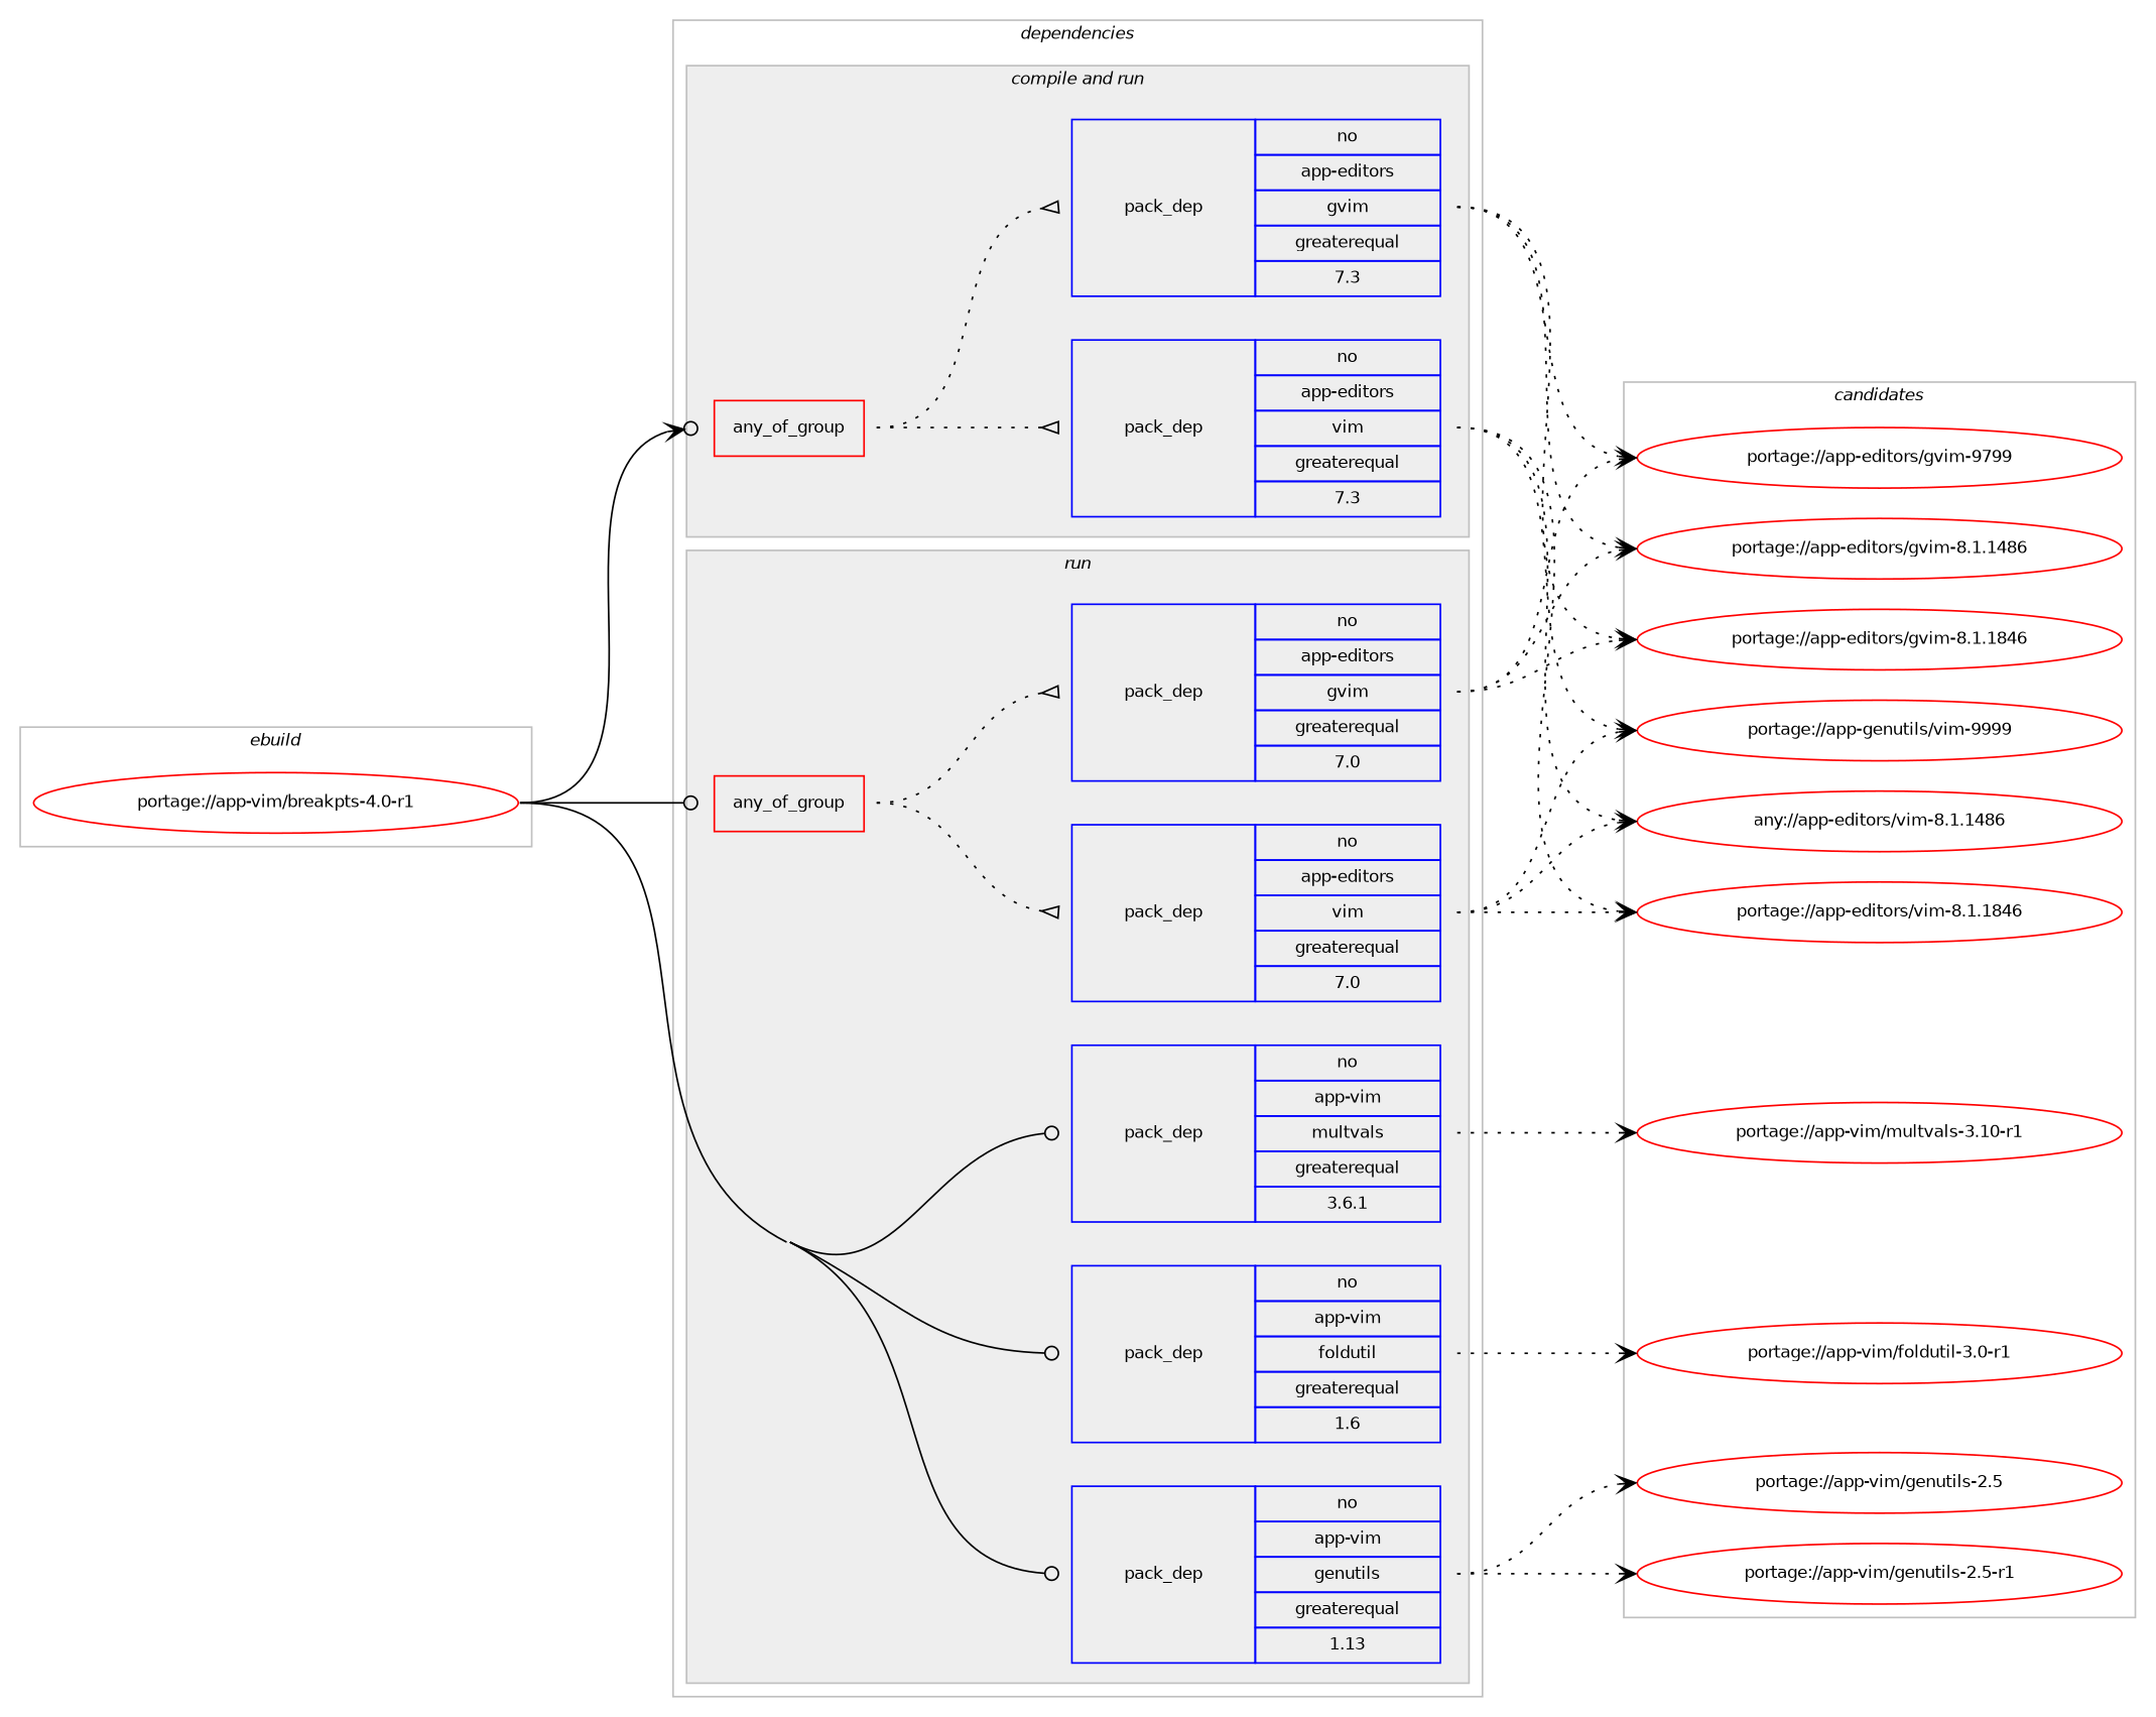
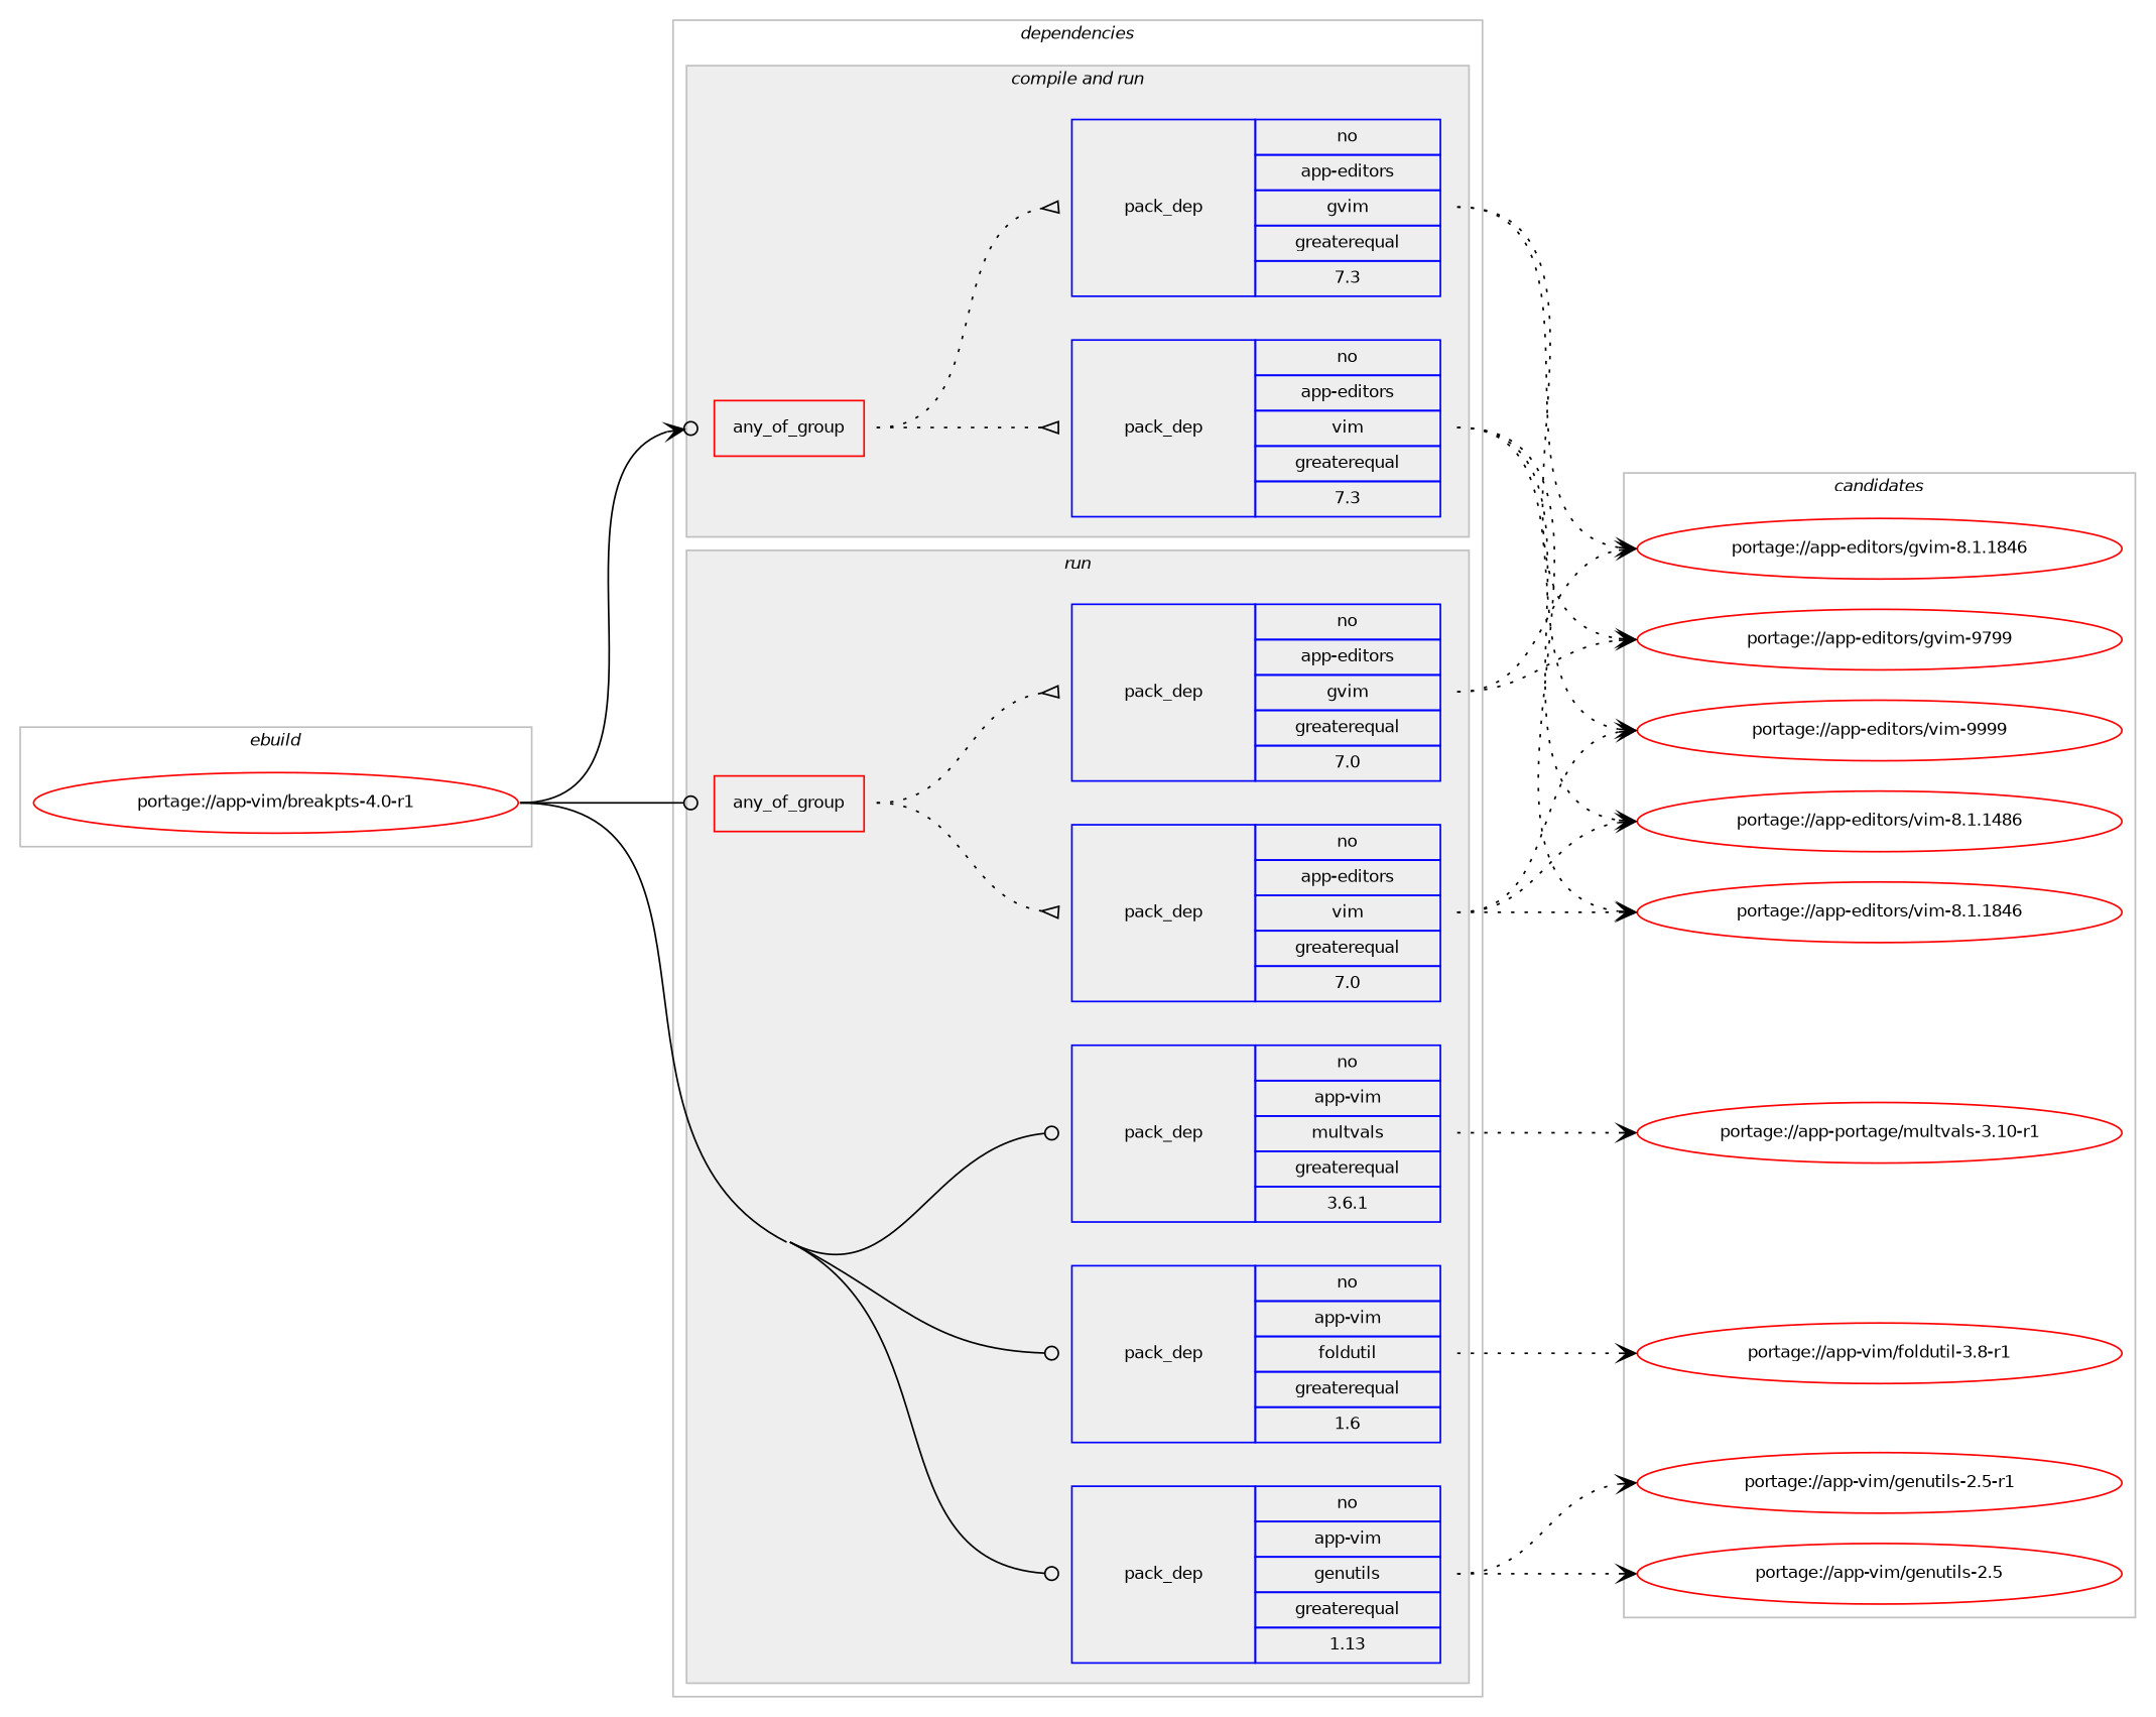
  digraph {
    compound=true
    concentrate=true
    fontname=Helvetica
    fontsize=10
    newrank=true
    rankdir=LR
    ranksep=1.5
    node [color=red fontname=Helvetica fontsize=10]
    edge [arrowhead=vee headport=w style=dotted tailport=e weight=100]
    n1 [label="portage://app-vim/breakpts-4.0-r1" width=4]
    n2 [color=blue label=<<TABLE BORDER="0" CELLBORDER="1" CELLSPACING="0" CELLPADDING="4" WIDTH="220"><TR><TD ROWSPAN="6" CELLPADDING="30">pack_dep</TD></TR><TR><TD WIDTH="110">no</TD></TR><TR><TD>app-editors</TD></TR><TR><TD>vim</TD></TR><TR><TD>greaterequal</TD></TR><TR><TD>7.3</TD></TR></TABLE>> shape=none]
    n3 [color=blue label=<<TABLE BORDER="0" CELLBORDER="1" CELLSPACING="0" CELLPADDING="4" WIDTH="220"><TR><TD ROWSPAN="6" CELLPADDING="30">pack_dep</TD></TR><TR><TD WIDTH="110">no</TD></TR><TR><TD>app-editors</TD></TR><TR><TD>gvim</TD></TR><TR><TD>greaterequal</TD></TR><TR><TD>7.3</TD></TR></TABLE>> shape=none]
    n4 [label=<<TABLE BORDER="0" CELLBORDER="1" CELLSPACING="0" CELLPADDING="4"><TR><TD CELLPADDING="10">any_of_group</TD></TR></TABLE>> shape=none]
    n5 [color=blue label=<<TABLE BORDER="0" CELLBORDER="1" CELLSPACING="0" CELLPADDING="4" WIDTH="220"><TR><TD ROWSPAN="6" CELLPADDING="30">pack_dep</TD></TR><TR><TD WIDTH="110">no</TD></TR><TR><TD>app-editors</TD></TR><TR><TD>vim</TD></TR><TR><TD>greaterequal</TD></TR><TR><TD>7.0</TD></TR></TABLE>> shape=none]
    n6 [color=blue label=<<TABLE BORDER="0" CELLBORDER="1" CELLSPACING="0" CELLPADDING="4" WIDTH="220"><TR><TD ROWSPAN="6" CELLPADDING="30">pack_dep</TD></TR><TR><TD WIDTH="110">no</TD></TR><TR><TD>app-editors</TD></TR><TR><TD>gvim</TD></TR><TR><TD>greaterequal</TD></TR><TR><TD>7.0</TD></TR></TABLE>> shape=none]
    n7 [label=<<TABLE BORDER="0" CELLBORDER="1" CELLSPACING="0" CELLPADDING="4"><TR><TD CELLPADDING="10">any_of_group</TD></TR></TABLE>> shape=none]
    n8 [color=blue label=<<TABLE BORDER="0" CELLBORDER="1" CELLSPACING="0" CELLPADDING="4" WIDTH="220"><TR><TD ROWSPAN="6" CELLPADDING="30">pack_dep</TD></TR><TR><TD WIDTH="110">no</TD></TR><TR><TD>app-vim</TD></TR><TR><TD>foldutil</TD></TR><TR><TD>greaterequal</TD></TR><TR><TD>1.6</TD></TR></TABLE>> shape=none]
    n9 [color=blue label=<<TABLE BORDER="0" CELLBORDER="1" CELLSPACING="0" CELLPADDING="4" WIDTH="220"><TR><TD ROWSPAN="6" CELLPADDING="30">pack_dep</TD></TR><TR><TD WIDTH="110">no</TD></TR><TR><TD>app-vim</TD></TR><TR><TD>genutils</TD></TR><TR><TD>greaterequal</TD></TR><TR><TD>1.13</TD></TR></TABLE>> shape=none]
    n10 [color=blue label=<<TABLE BORDER="0" CELLBORDER="1" CELLSPACING="0" CELLPADDING="4" WIDTH="220"><TR><TD ROWSPAN="6" CELLPADDING="30">pack_dep</TD></TR><TR><TD WIDTH="110">no</TD></TR><TR><TD>app-vim</TD></TR><TR><TD>multvals</TD></TR><TR><TD>greaterequal</TD></TR><TR><TD>3.6.1</TD></TR></TABLE>> shape=none]
-   n11 [label="any://app-editors/vim-8.1.1486" width=4]
+   n11 [label="portage://app-editors/vim-8.1.1486" width=4]
    n12 [label="portage://app-editors/vim-8.1.1846" width=4]
-   n13 [label="portage://app-genutils/vim-9999" width=4]
-   n14 [label="portage://app-editors/gvim-8.1.1486" width=4]
+   n13 [label="portage://app-editors/vim-9999" width=4]
    n15 [label="portage://app-editors/gvim-8.1.1846" width=4]
    n16 [label="portage://app-editors/gvim-9799" width=4]
-   n17 [label="portage://app-vim/foldutil-3.0-r1" width=4]
+   n17 [label="portage://app-vim/foldutil-3.8-r1" width=4]
    n18 [label="portage://app-vim/genutils-2.5" width=4]
    n19 [label="portage://app-vim/genutils-2.5-r1" width=4]
-   n20 [label="portage://app-vim/multvals-3.10-r1" width=4]
+   n20 [label="portage://app-portage/multvals-3.10-r1" width=4]
    subgraph cluster_1 {
      color=gray
      label=<<i>ebuild</i>>
      rank=same
      n1
    }
    subgraph cluster_2 {
      color=gray
      label=<<i>dependencies</i>>
      subgraph cluster_3 {
        color=gray
        fillcolor="#eeeeee"
        label=<<i>compile</i>>
        style=filled
      }
      subgraph cluster_4 {
        color=gray
        fillcolor="#eeeeee"
        label=<<i>compile and run</i>>
        style=filled
        subgraph sub_5 {
          color=gray
          fillcolor="#eeeeee"
          label=<<i>compile and run</i>>
          style=filled
          n4
          subgraph sub_6 {
            color=gray
            fillcolor="#eeeeee"
            label=<<i>compile and run</i>>
            style=filled
            n2
          }
          subgraph sub_7 {
            color=gray
            fillcolor="#eeeeee"
            label=<<i>compile and run</i>>
            style=filled
            n3
          }
        }
      }
      subgraph cluster_8 {
        color=gray
        fillcolor="#eeeeee"
        label=<<i>run</i>>
        style=filled
        subgraph sub_9 {
          color=gray
          fillcolor="#eeeeee"
          label=<<i>run</i>>
          style=filled
          n7
          subgraph sub_10 {
            color=gray
            fillcolor="#eeeeee"
            label=<<i>run</i>>
            style=filled
            n5
          }
          subgraph sub_11 {
            color=gray
            fillcolor="#eeeeee"
            label=<<i>run</i>>
            style=filled
            n6
          }
        }
        subgraph sub_12 {
          color=gray
          fillcolor="#eeeeee"
          label=<<i>run</i>>
          style=filled
          n8
        }
        subgraph sub_13 {
          color=gray
          fillcolor="#eeeeee"
          label=<<i>run</i>>
          style=filled
          n9
        }
        subgraph sub_14 {
          color=gray
          fillcolor="#eeeeee"
          label=<<i>run</i>>
          style=filled
          n10
        }
      }
    }
    subgraph cluster_15 {
      color=gray
      label=<<i>candidates</i>>
      rank=same
      subgraph sub_16 {
        color=black
        label=<<i>candidates</i>>
        nodesep=1
        rank=same
        n11
        n12
        n13
      }
      subgraph sub_17 {
        color=black
        label=<<i>candidates</i>>
        nodesep=1
        rank=same
-       n14
        n15
        n16
      }
      subgraph sub_18 {
        color=black
        label=<<i>candidates</i>>
        nodesep=1
        rank=same
        n11
        n12
        n13
      }
      subgraph sub_19 {
        color=black
        label=<<i>candidates</i>>
        nodesep=1
        rank=same
-       n14
        n15
        n16
      }
      subgraph sub_20 {
        color=black
        label=<<i>candidates</i>>
        nodesep=1
        rank=same
        n17
      }
      subgraph sub_21 {
        color=black
        label=<<i>candidates</i>>
        nodesep=1
        rank=same
        n18
        n19
      }
      subgraph sub_22 {
        color=black
        label=<<i>candidates</i>>
        nodesep=1
        rank=same
        n20
      }
    }
    n1 -> n4 [arrowhead=odotvee style=solid weight=20]
    n1 -> n7 [arrowhead=odot style=solid weight=20]
    n1 -> n8 [arrowhead=odot style=solid weight=20]
    n1 -> n9 [arrowhead=odot style=solid weight=20]
    n1 -> n10 [arrowhead=odot style=solid weight=20]
    n2 -> n11
    n2 -> n12
    n2 -> n13
-   n3 -> n14
    n3 -> n15
    n3 -> n16
    n4 -> n2 [arrowhead=oinv weight=20]
    n4 -> n3 [arrowhead=oinv weight=20]
    n5 -> n11
    n5 -> n12
    n5 -> n13
-   n6 -> n14
    n6 -> n15
    n6 -> n16
    n7 -> n5 [arrowhead=oinv weight=20]
    n7 -> n6 [arrowhead=oinv weight=20]
    n8 -> n17
    n9 -> n18
    n9 -> n19
    n10 -> n20
  }
